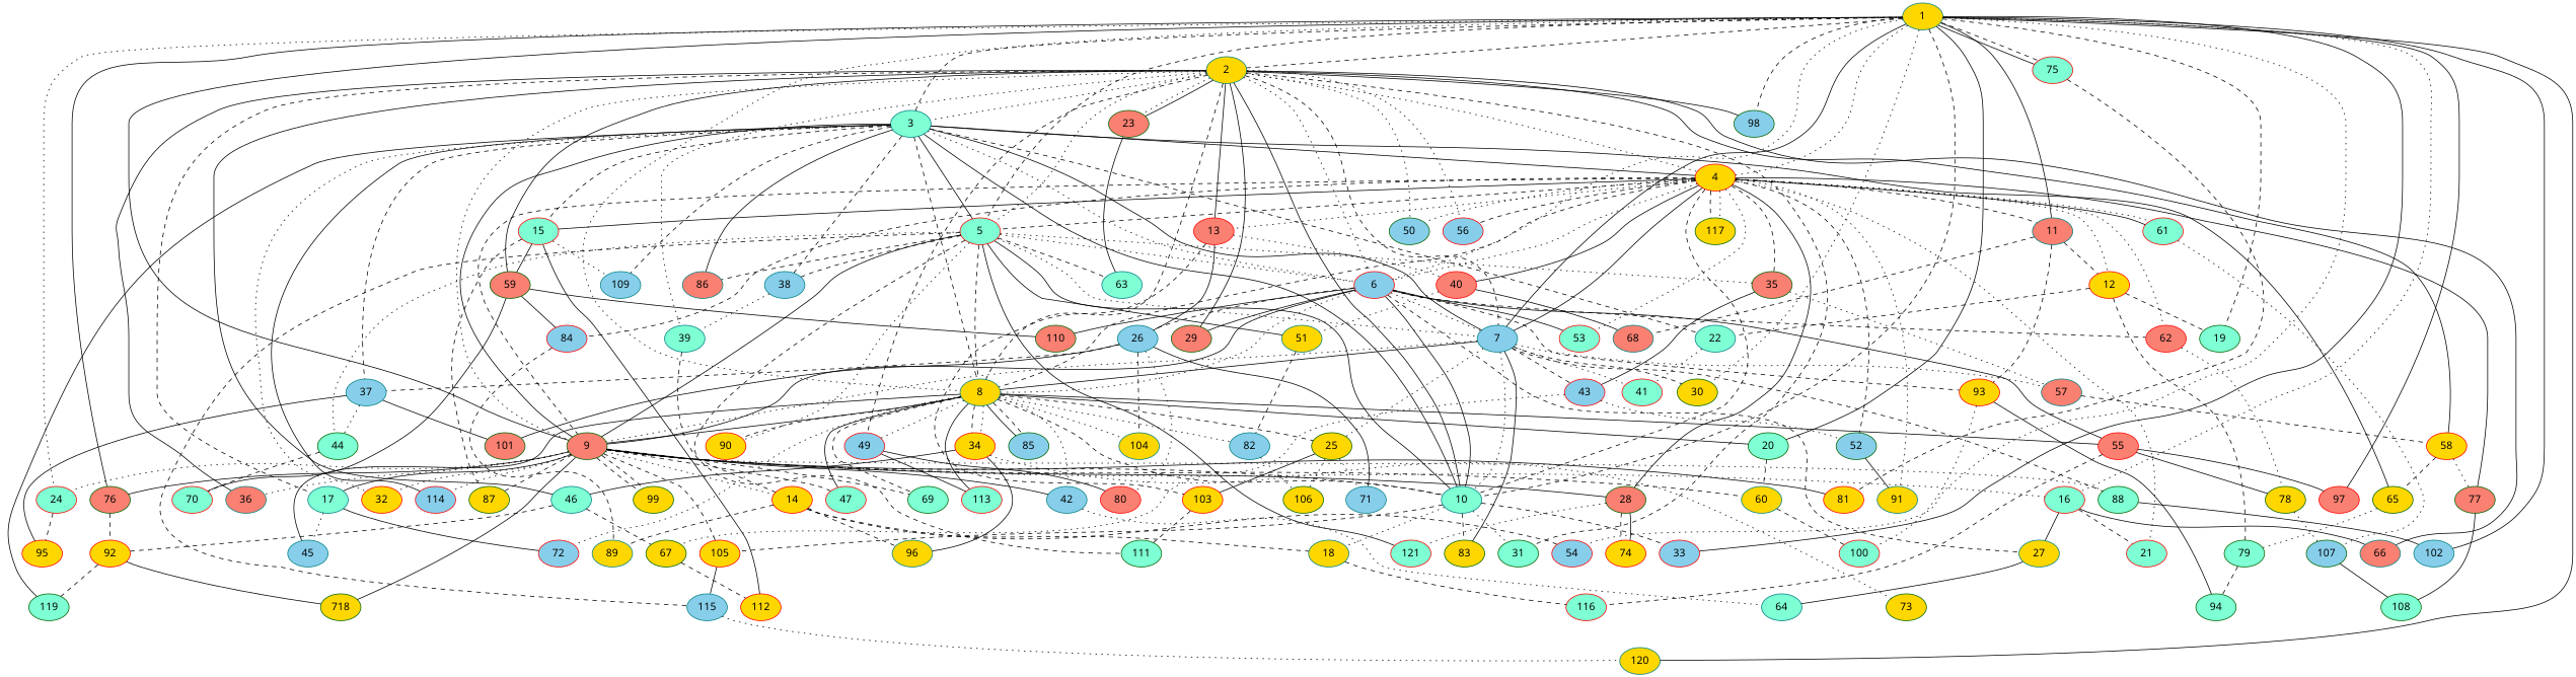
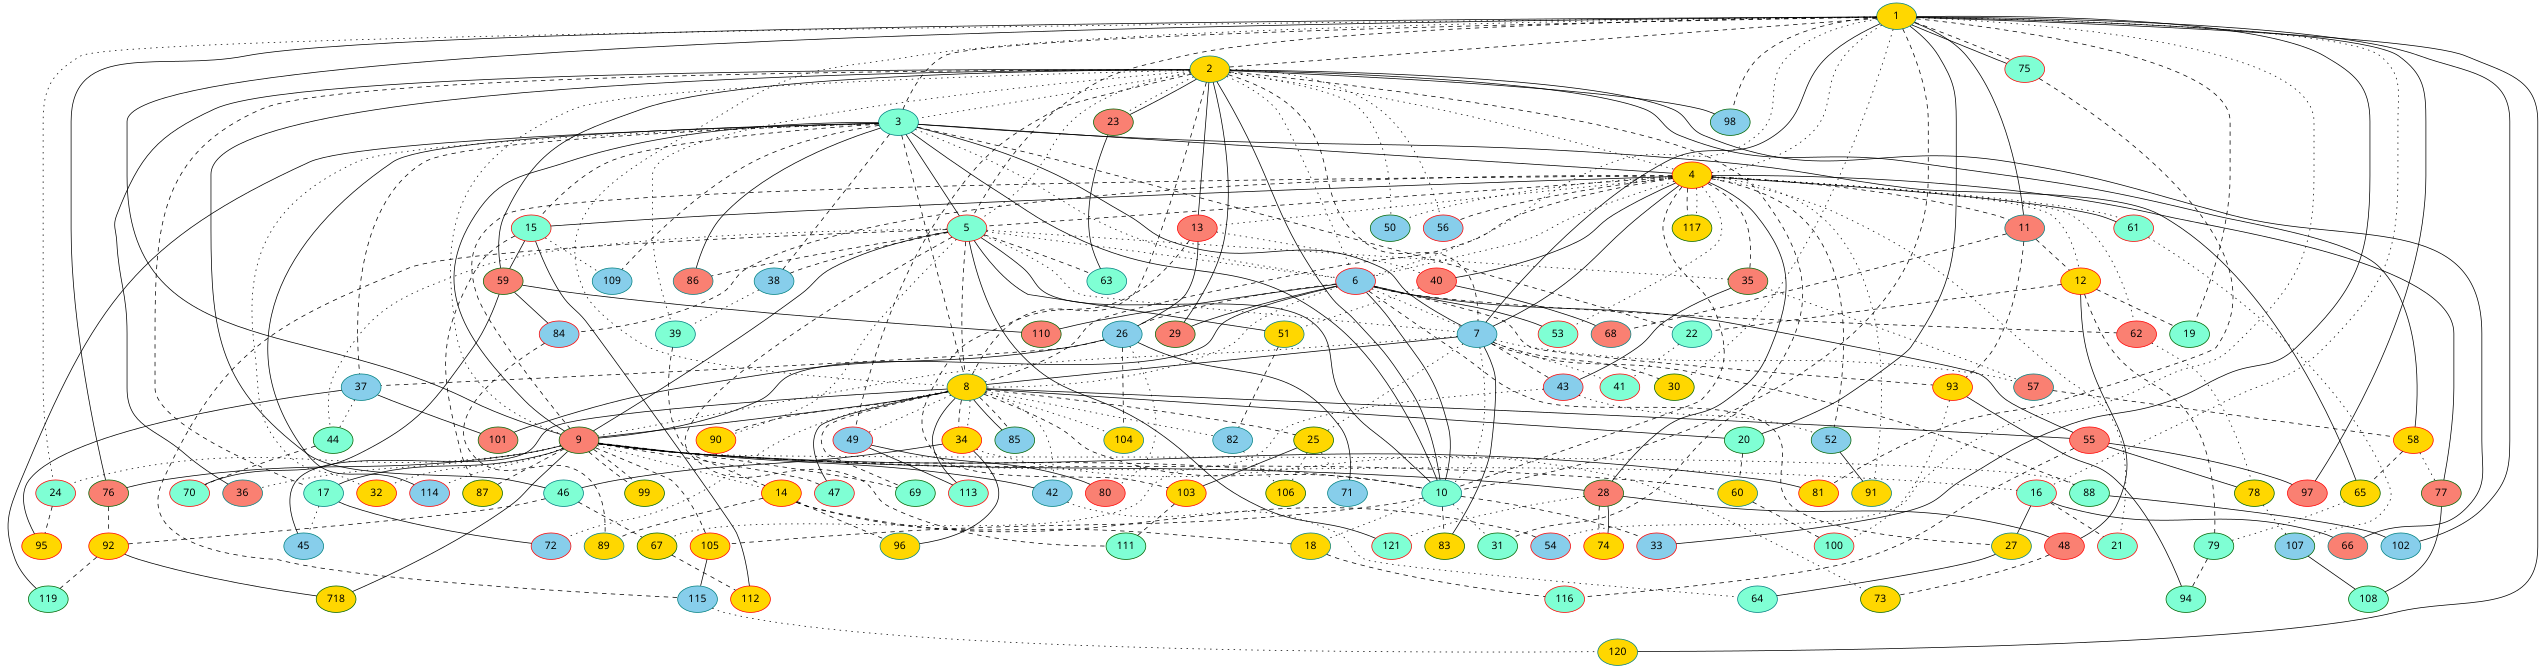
  graph {
    fontname="Noto Sans"
    node [color=red fillcolor=gold fontname="Noto Sans" style=filled]
    edge [fontname="Noto Sans" style=dashed]
    1 [color=teal]
    2 [color=teal]
    3 [color=teal fillcolor=aquamarine]
    4
    5 [fillcolor=aquamarine]
    6 [fillcolor=skyblue]
    7 [color=teal fillcolor=skyblue]
    8 [color=teal]
    9 [color=darkgreen fillcolor=salmon]
    10 [color=teal fillcolor=aquamarine]
    11 [color=teal fillcolor=salmon]
    16 [fillcolor=aquamarine]
    19 [color=darkgreen fillcolor=aquamarine]
    20 [color=darkgreen fillcolor=aquamarine]
    24 [fillcolor=aquamarine]
    30 [color=darkgreen]
    33 [fillcolor=skyblue]
    54 [fillcolor=skyblue]
    75 [fillcolor=aquamarine]
    76 [color=darkgreen fillcolor=salmon]
    97 [fillcolor=salmon]
    98 [color=darkgreen fillcolor=skyblue]
    102 [color=teal fillcolor=skyblue]
    120 [color=teal]
    13 [fillcolor=salmon]
    17 [color=teal fillcolor=aquamarine]
    23 [color=darkgreen fillcolor=salmon]
    29 [color=darkgreen fillcolor=salmon]
    31 [color=darkgreen fillcolor=aquamarine]
    36 [color=teal fillcolor=salmon]
    39 [color=teal fillcolor=aquamarine]
    46 [color=teal fillcolor=aquamarine]
    49 [fillcolor=skyblue]
    50 [color=darkgreen fillcolor=skyblue]
    56 [fillcolor=skyblue]
    58
    59 [color=darkgreen fillcolor=salmon]
    66 [color=teal fillcolor=salmon]
    15 [fillcolor=aquamarine]
    22 [color=teal fillcolor=aquamarine]
    32
    37 [color=teal fillcolor=skyblue]
    38 [color=teal fillcolor=skyblue]
    65 [color=darkgreen]
    86 [color=teal fillcolor=salmon]
    109 [color=teal fillcolor=skyblue]
    114 [fillcolor=skyblue]
    119 [color=darkgreen fillcolor=aquamarine]
    12
    21 [fillcolor=aquamarine]
    28 [color=darkgreen fillcolor=salmon]
    35 [color=darkgreen fillcolor=salmon]
    40 [fillcolor=salmon]
    52 [color=darkgreen fillcolor=skyblue]
    53 [fillcolor=aquamarine]
    61 [fillcolor=aquamarine]
    62 [fillcolor=salmon]
    77 [color=darkgreen fillcolor=salmon]
    84 [fillcolor=skyblue]
    91 [color=teal]
    117 [color=darkgreen]
    14
    44 [color=darkgreen fillcolor=aquamarine]
    51 [color=teal]
    63 [color=teal fillcolor=aquamarine]
    90
    115 [color=teal fillcolor=skyblue]
    121 [fillcolor=aquamarine]
    26 [color=teal fillcolor=skyblue]
    27 [color=teal]
    55 [fillcolor=salmon]
    93
    110 [color=darkgreen fillcolor=salmon]
    25 [color=darkgreen]
    41 [fillcolor=aquamarine]
    43 [fillcolor=skyblue]
    57 [color=teal fillcolor=salmon]
    83 [color=darkgreen]
    88 [color=darkgreen fillcolor=aquamarine]
    34
    42 [color=teal fillcolor=skyblue]
    45 [color=teal fillcolor=skyblue]
    47 [fillcolor=aquamarine]
    69 [color=darkgreen fillcolor=aquamarine]
    72 [fillcolor=skyblue]
    82 [color=teal fillcolor=skyblue]
    85 [color=darkgreen fillcolor=skyblue]
    104 [color=teal]
    113 [fillcolor=aquamarine]
    60 [color=teal]
    81
    87 [color=darkgreen]
    99 [color=darkgreen]
    105
    n95 [color=darkgreen label=718]
    18 [color=teal]
    68 [color=teal fillcolor=salmon]
    95
    92
    103
    111 [color=darkgreen fillcolor=aquamarine]
    67 [color=darkgreen]
    80 [fillcolor=salmon]
    70 [fillcolor=aquamarine]
    112
    101 [color=darkgreen fillcolor=salmon]
    79 [color=darkgreen fillcolor=aquamarine]
+   48 [fillcolor=salmon]
    74
    107 [color=darkgreen fillcolor=skyblue]
    78 [color=darkgreen]
    108 [color=darkgreen fillcolor=aquamarine]
    89 [color=teal]
    96 [color=teal]
    71 [color=teal fillcolor=skyblue]
    64 [color=teal fillcolor=aquamarine]
    116 [fillcolor=aquamarine]
    100 [fillcolor=aquamarine]
    94 [color=darkgreen fillcolor=aquamarine]
    106 [color=darkgreen]
    73 [color=darkgreen]
    1 -- 2
    1 -- 3
    1 -- 4 [style=dotted]
    1 -- 5
    1 -- 6 [style=dotted]
    1 -- 7 [style=solid]
    1 -- 8 [style=dotted]
    1 -- 9 [style=solid]
    1 -- 10
    1 -- 11 [style=solid]
    1 -- 16 [style=dotted]
    1 -- 19
    1 -- 20 [style=solid]
    1 -- 24 [style=dotted]
    1 -- 30 [style=dotted]
    1 -- 33 [style=solid]
    1 -- 54 [style=dotted]
    1 -- 75 [style=solid]
    1 -- 75
    1 -- 76 [style=solid]
    1 -- 97 [style=solid]
    1 -- 98
    1 -- 102 [style=solid]
    1 -- 120 [style=solid]
    2 -- 3 [style=dotted]
    2 -- 4 [style=dotted]
    2 -- 5 [style=dotted]
    2 -- 6 [style=dotted]
    2 -- 7
    2 -- 8
    2 -- 9 [style=dotted]
    2 -- 10 [style=solid]
    2 -- 98 [style=solid]
    2 -- 13 [style=solid]
    2 -- 17
    2 -- 23 [style=dotted]
    2 -- 23 [style=solid]
    2 -- 29 [style=solid]
    2 -- 31
    2 -- 36 [style=solid]
    2 -- 39 [style=dotted]
    2 -- 46 [style=solid]
    2 -- 49
    2 -- 50 [style=dotted]
    2 -- 56 [style=dotted]
    2 -- 58 [style=solid]
    2 -- 59 [style=solid]
    2 -- 66 [style=solid]
    3 -- 4 [style=solid]
    3 -- 5 [style=solid]
    3 -- 6 [style=dotted]
    3 -- 7 [style=solid]
    3 -- 8
    3 -- 9 [style=solid]
    3 -- 10 [style=solid]
    3 -- 15
    3 -- 22
    3 -- 32 [style=dotted]
    3 -- 37
    3 -- 38
    3 -- 65 [style=solid]
    3 -- 86 [style=solid]
    3 -- 109
    3 -- 114 [style=solid]
    3 -- 119 [style=solid]
    4 -- 5
    4 -- 6 [style=dotted]
    4 -- 7 [style=solid]
    4 -- 8
    4 -- 9
    4 -- 10
    4 -- 11
    4 -- 13 [style=dotted]
    4 -- 50 [style=dotted]
    4 -- 56
    4 -- 15 [style=solid]
    4 -- 12 [style=dotted]
    4 -- 21 [style=dotted]
    4 -- 28 [style=solid]
    4 -- 35
    4 -- 40 [style=solid]
    4 -- 52
    4 -- 53 [style=dotted]
    4 -- 61 [style=solid]
    4 -- 61 [style=dotted]
    4 -- 62 [style=dotted]
    4 -- 77 [style=solid]
    4 -- 84
    4 -- 91 [style=dotted]
    4 -- 117
    4 -- 117 [style=dotted]
    5 -- 6 [style=dotted]
    5 -- 7 [style=dotted]
    5 -- 8
    5 -- 9 [style=solid]
    5 -- 10 [style=solid]
    5 -- 38
    5 -- 86
    5 -- 35 [style=dotted]
    5 -- 14
    5 -- 44 [style=dotted]
    5 -- 51 [style=solid]
    5 -- 63
    5 -- 90 [style=dotted]
    5 -- 115
    5 -- 121 [style=solid]
    6 -- 7 [style=dotted]
    6 -- 8 [style=dotted]
    6 -- 9 [style=solid]
    6 -- 10 [style=solid]
    6 -- 29 [style=solid]
    6 -- 53 [style=solid]
    6 -- 62
    6 -- 26
    6 -- 27
    6 -- 55 [style=solid]
    6 -- 93
    6 -- 110 [style=solid]
    7 -- 8 [style=solid]
    7 -- 9 [style=dotted]
    7 -- 10 [style=dotted]
    7 -- 30
    7 -- 25 [style=dotted]
    7 -- 41 [style=dotted]
    7 -- 43
    7 -- 57 [style=dotted]
    7 -- 83 [style=solid]
    7 -- 88
    8 -- 9 [style=solid]
    8 -- 10
    8 -- 20 [style=solid]
    8 -- 49 [style=dotted]
    8 -- 90
    8 -- 55 [style=solid]
    8 -- 25
    8 -- 34
    8 -- 34 [style=dotted]
    8 -- 42 [style=dotted]
    8 -- 45 [style=solid]
    8 -- 47 [style=solid]
    8 -- 69
    8 -- 72 [style=dotted]
    8 -- 82 [style=dotted]
    8 -- 85 [style=solid]
    8 -- 85
    8 -- 104 [style=dotted]
    8 -- 113 [style=solid]
    9 -- 10
    9 -- 16 [style=dotted]
    9 -- 24 [style=dotted]
    9 -- 76 [style=solid]
    9 -- 17 [style=solid]
    9 -- 36 [style=dotted]
    9 -- 32 [style=dotted]
    9 -- 114 [style=dotted]
    9 -- 28 [style=solid]
    9 -- 14 [style=dotted]
    9 -- 88 [style=dotted]
    9 -- 42 [style=solid]
    9 -- 47
    9 -- 69
    9 -- 60
    9 -- 81 [style=solid]
    9 -- 87
    9 -- 99
    9 -- 99
    9 -- 105
    9 -- n95 [style=solid]
    10 -- 33
    10 -- 31 [style=dotted]
    10 -- 83
    10 -- 105
    10 -- 18 [style=dotted]
    11 -- 12
    11 -- 93
    11 -- 68
    16 -- 66 [style=solid]
    16 -- 21
    16 -- 27 [style=solid]
    20 -- 60
    24 -- 95
    75 -- 81
    76 -- 92
    13 -- 40 [style=dotted]
    13 -- 26 [style=solid]
    13 -- 103
    17 -- 45 [style=dotted]
    17 -- 72 [style=solid]
    23 -- 63 [style=solid]
    39 -- 111
    46 -- 92
    46 -- 67
    49 -- 113 [style=solid]
    49 -- 80 [style=solid]
    58 -- 65
    58 -- 77 [style=dotted]
    59 -- 84 [style=solid]
    59 -- 110 [style=solid]
    59 -- 70 [style=solid]
    15 -- 59 [style=solid]
    15 -- 109 [style=dotted]
    15 -- 87
    15 -- 112 [style=solid]
    22 -- 41 [style=dotted]
    37 -- 44 [style=dotted]
    37 -- 95 [style=solid]
    37 -- 101 [style=solid]
    38 -- 39 [style=dotted]
    65 -- 79 [style=dotted]
    12 -- 19
    12 -- 22
    12 -- 79
+   12 -- 48 [style=solid]
    28 -- 121 [style=dotted]
+   28 -- 48 [style=solid]
    28 -- 74
    28 -- 74 [style=solid]
    35 -- 43 [style=solid]
    35 -- 57 [style=dotted]
    40 -- 51 [style=dotted]
    40 -- 68 [style=solid]
    52 -- 91 [style=solid]
    61 -- 107 [style=dotted]
    62 -- 78 [style=dotted]
    77 -- 108 [style=solid]
    84 -- 89
    14 -- 54
    14 -- 18
    14 -- 89
    14 -- 96
    44 -- 70
    51 -- 82
    115 -- 120 [style=dotted]
    26 -- 37
    26 -- 104
    26 -- 80 [style=dotted]
    26 -- 101 [style=solid]
    26 -- 71 [style=solid]
    27 -- 64 [style=solid]
    55 -- 97 [style=solid]
    55 -- 78 [style=solid]
    55 -- 116
    93 -- 100 [style=dotted]
    93 -- 94 [style=solid]
    25 -- 103 [style=solid]
    25 -- 71 [style=dotted]
    25 -- 106 [style=dotted]
    43 -- 52 [style=dotted]
    43 -- 67 [style=dotted]
    57 -- 58
    88 -- 102 [style=solid]
    34 -- 46 [style=solid]
    34 -- 96 [style=solid]
    34 -- 73 [style=dotted]
    42 -- 64 [style=dotted]
    82 -- 106 [style=dotted]
    60 -- 100
    105 -- 115 [style=solid]
    18 -- 116
    92 -- 119
    92 -- n95 [style=solid]
    103 -- 111
    67 -- 112
    79 -- 94
+   48 -- 73
    107 -- 108 [style=solid]
    78 -- 107 [style=dotted]
  }
